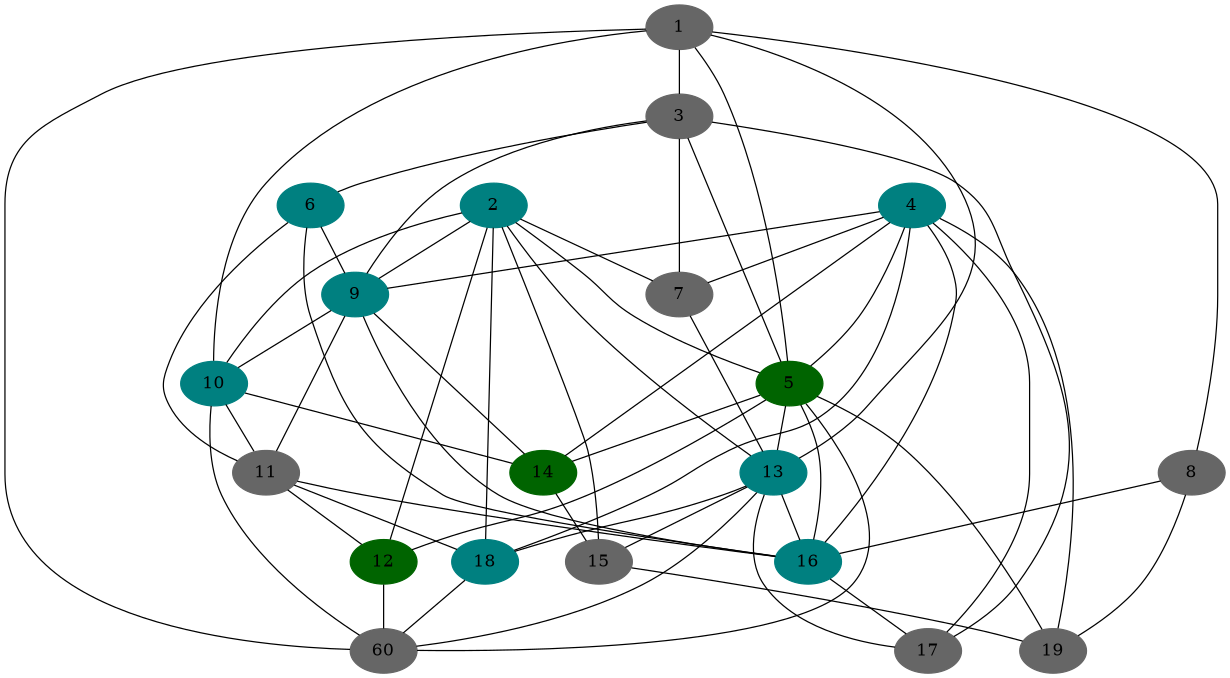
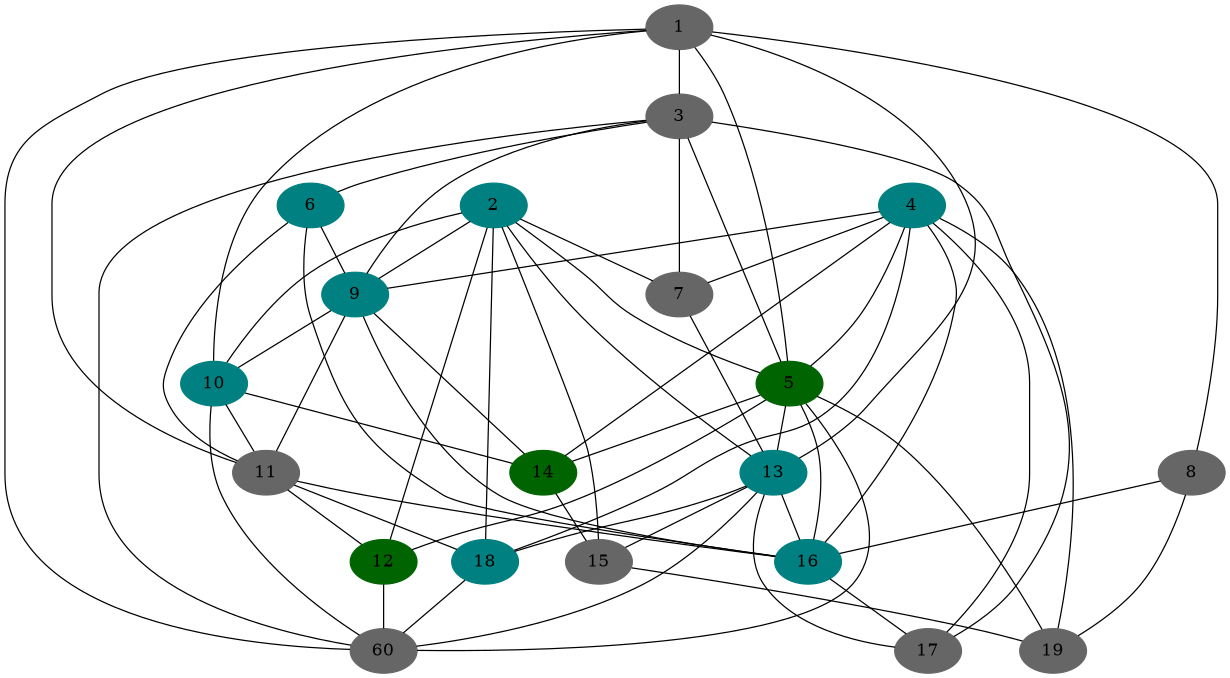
  graph {
    fontname="DejaVu Serif"
    node [color=gray40 fontname="DejaVu Serif" style=filled]
    edge [fontname="DejaVu Serif" weight=1.0]
    1
    3
    5 [color=darkgreen]
    8
    10 [color=teal]
    11
    13 [color=teal]
    n8 [label=60]
    7
    9 [color=teal]
    6 [color=teal]
    17
    12 [color=darkgreen]
    14 [color=darkgreen]
    16 [color=teal]
    19
    18 [color=teal]
    15
    2 [color=teal]
    4 [color=teal]
    1 -- 3 [weight=2.0]
    1 -- 5
    1 -- 8
    1 -- 10
+   1 -- 11
    1 -- 13
    1 -- n8
    3 -- 5
+   3 -- n8
    3 -- 7 [weight=3.0]
    3 -- 9
    3 -- 6
    3 -- 17
    5 -- 13
    5 -- n8
    5 -- 12 [weight=2.0]
    5 -- 14
    5 -- 16
    5 -- 19 [weight=2.0]
    8 -- 16 [weight=2.0]
    8 -- 19 [weight=2.0]
    10 -- 11
    10 -- n8
    10 -- 14
    11 -- 12
    11 -- 16 [weight=3.0]
    11 -- 18
    13 -- n8
    13 -- 17
    13 -- 16
    13 -- 18 [weight=2.0]
    13 -- 15
    7 -- 13
    9 -- 10
    9 -- 11
    9 -- 14 [weight=2.0]
    9 -- 16 [weight=2.0]
    6 -- 11
    6 -- 9
    6 -- 16
    12 -- n8 [weight=4.0]
    14 -- 15 [weight=3.0]
    16 -- 17
    18 -- n8
    15 -- 19
    2 -- 5
    2 -- 10
    2 -- 13
    2 -- 7
    2 -- 9
    2 -- 12
    2 -- 18
    2 -- 15
    4 -- 5
    4 -- 7
    4 -- 9
    4 -- 17
    4 -- 14
    4 -- 16
    4 -- 19
    4 -- 18
  }
